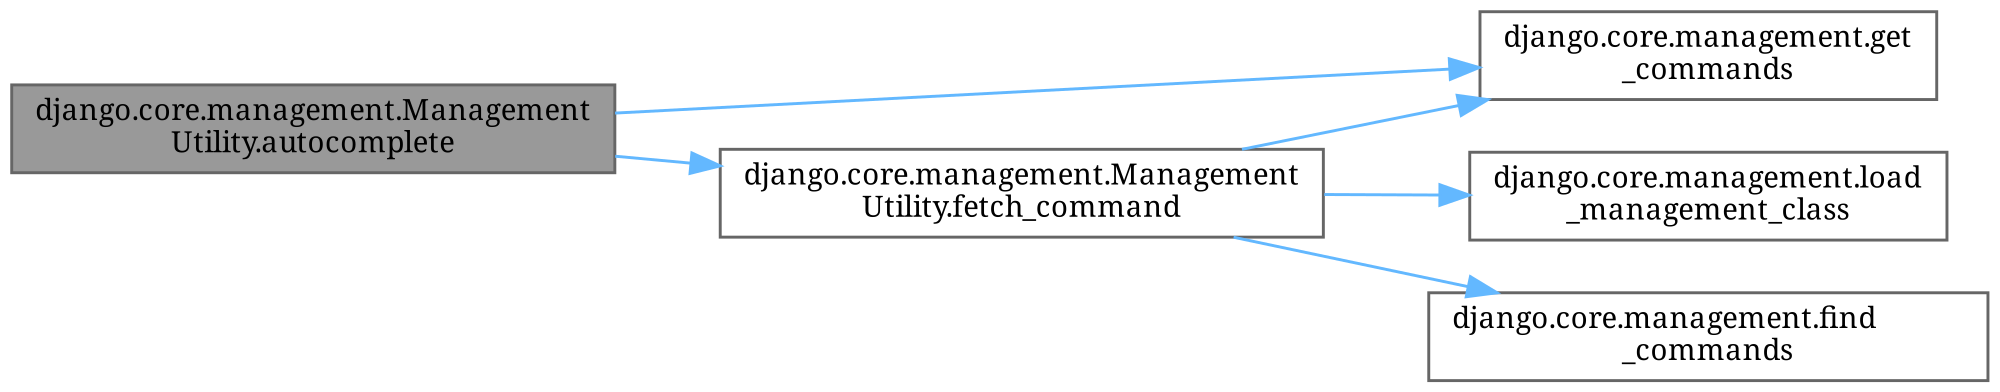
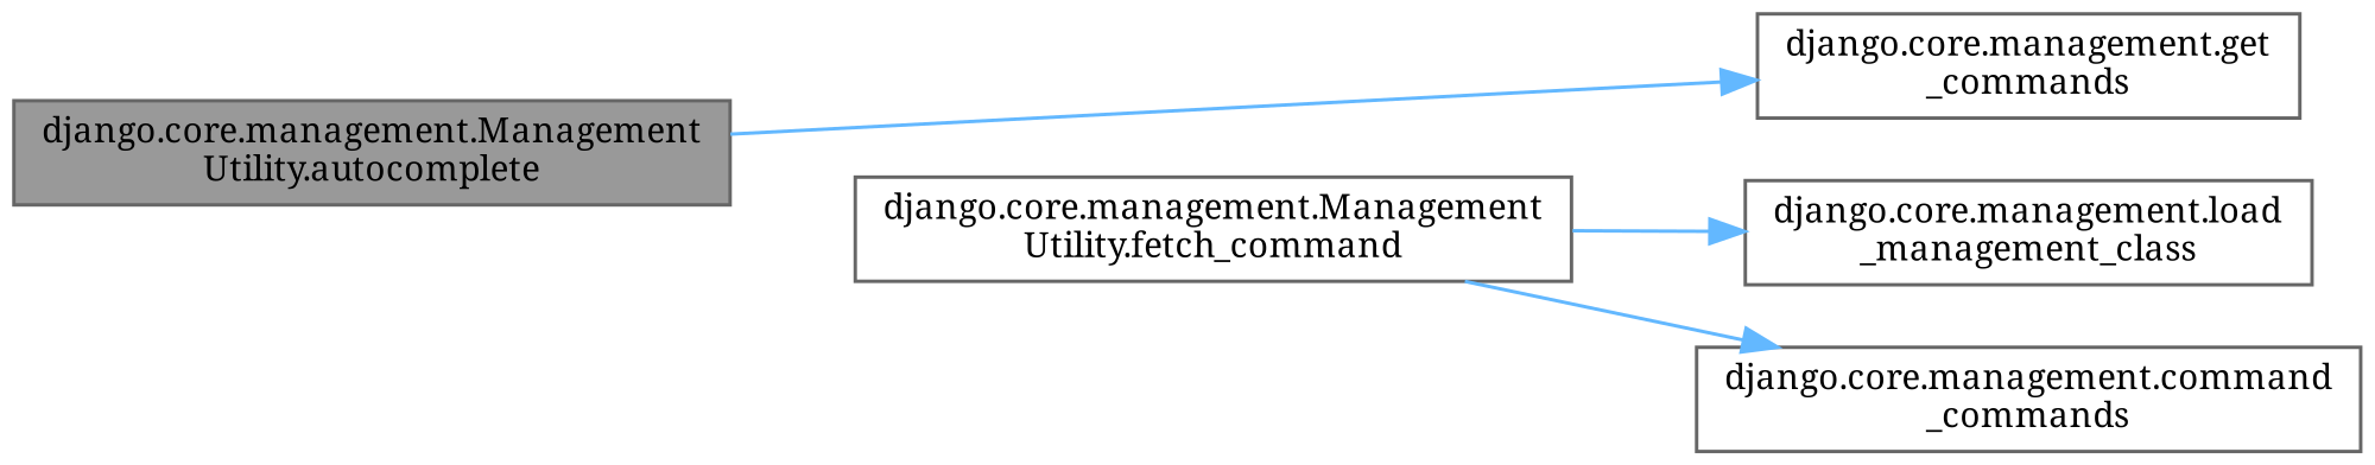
  digraph {
    fontname="Noto Serif"
    rankdir=LR
    node [color=grey40 fillcolor=white fontname="Noto Serif" fontsize=10 shape=box style=filled]
    edge [color=steelblue1 fontname="Noto Serif" fontsize=10 labelfontname=Helvetica labelfontsize=10 style=solid]
    n1 [color=gray40 fillcolor=grey60 fontcolor=black height=0.2 label="django.core.management.Management\lUtility.autocomplete" width=0.4]
    n2 [height=0.2 label="django.core.management.Management\lUtility.fetch_command" width=0.4]
    n3 [height=0.2 label="django.core.management.get\l_commands" width=0.4]
    n4 [height=0.2 label="django.core.management.load\l_management_class" width=0.4]
-   n5 [height=0.2 label="django.core.management.find\l_commands" width=0.4]
-   n1 -> n2
+   n5 [height=0.2 label="django.core.management.command\l_commands" width=0.4]
    n1 -> n3
-   n2 -> n3
    n2 -> n4
    n2 -> n5
  }
